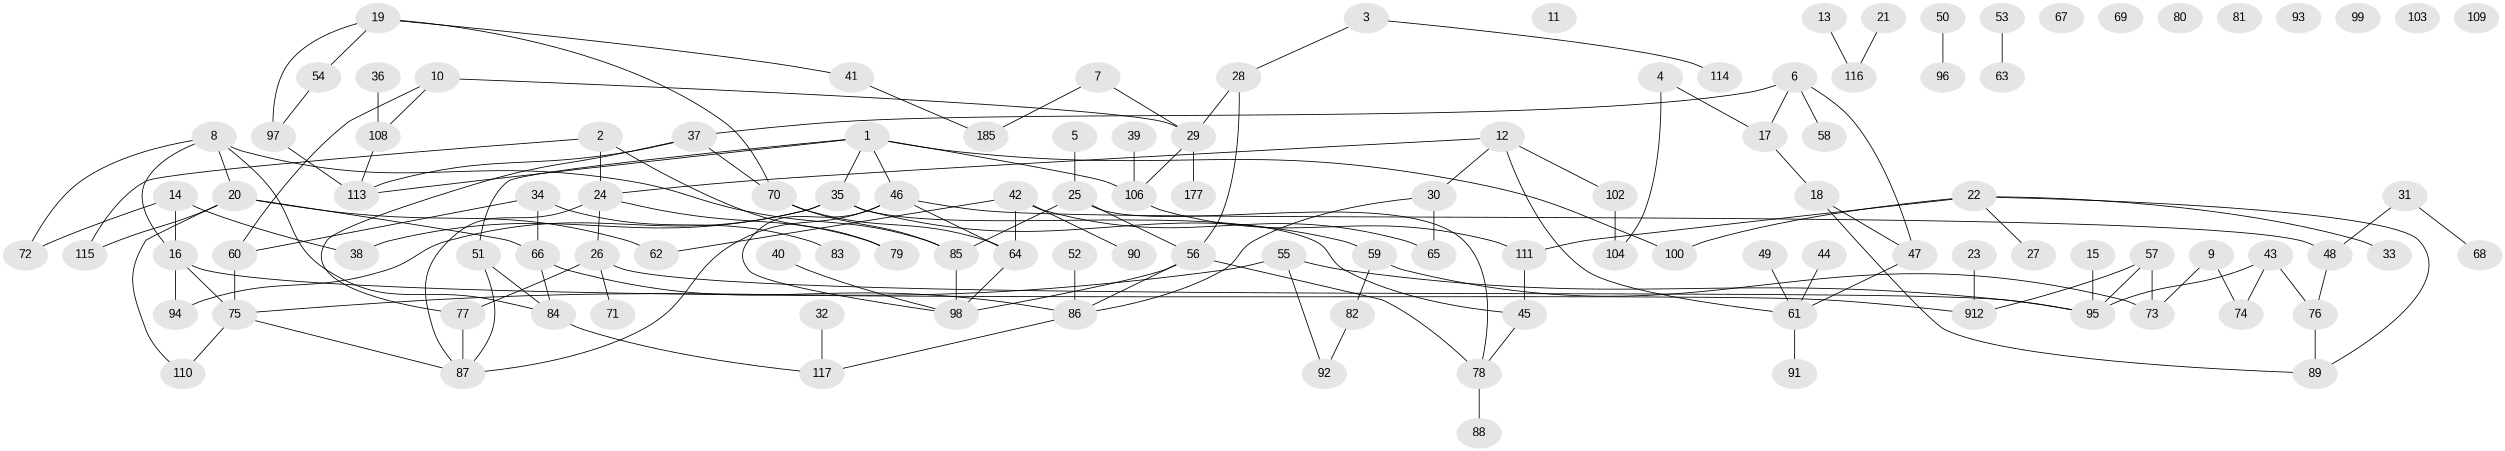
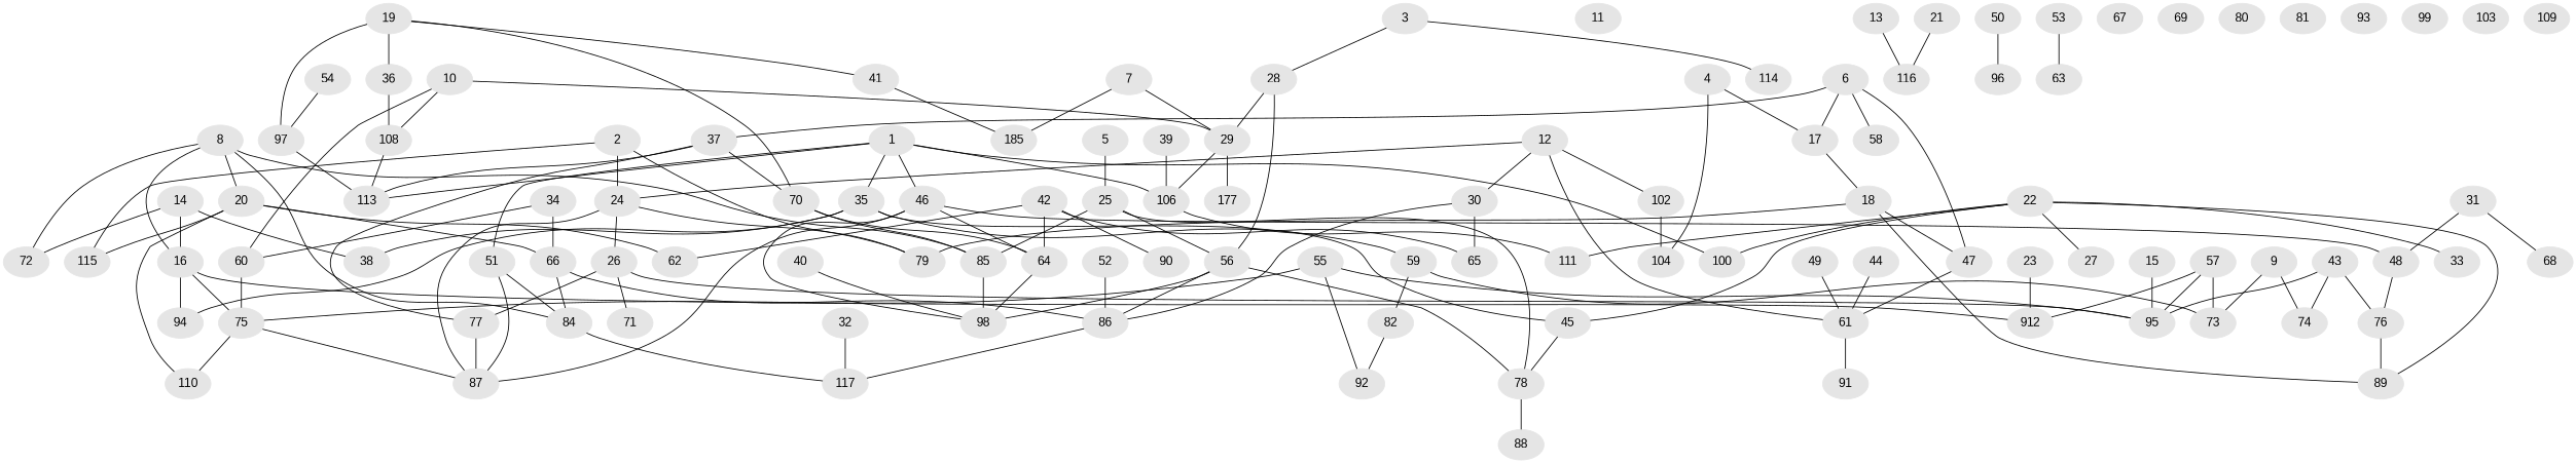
  graph {
    fontname="Liberation Sans"
    node [color=gray90 fontname="Liberation Sans" style=filled]
    edge [fontname="Liberation Sans"]
    1
    35
    46
    51
    100
    106
    113
    38
    94
    45
    59
    87
    48
    64
    98
    84
    111
    2
    24
    79
    115
    26
    3
    28
    114
    29
    56
    4
    17
    104
    18
    5
    25
    85
    78
    6
    37
    47
    58
    70
    77
    61
    7
    n44 [label=185]
    n45 [label=177]
    8
    16
    20
    72
    75
    n51 [label=912]
    62
    66
    110
    117
    9
    73
    74
    10
    60
    108
    11
    12
    30
    102
    65
    86
    91
    13
    116
    14
    15
    95
    89
    19
    41
    54
    97
    21
    22
    27
    33
    23
    71
    88
    31
    68
    76
    32
    34
-   83
    82
    36
    39
    40
    42
    90
    43
    44
    49
    50
    96
    52
    53
    63
    55
    92
    57
    67
    69
    80
    81
    93
    99
    103
    109
    1 -- 35
    1 -- 46
    1 -- 51
    1 -- 100
    1 -- 106
    1 -- 113
    35 -- 38
    35 -- 94
    35 -- 45
    35 -- 59
    46 -- 87
    46 -- 48
    46 -- 64
    46 -- 98
    51 -- 87
    51 -- 84
    106 -- 111
    45 -- 78
    59 -- 73
    59 -- 82
    48 -- 76
    64 -- 98
    84 -- 117
    2 -- 24
    2 -- 79
    2 -- 115
    24 -- 87
    24 -- 79
    24 -- 26
    26 -- 77
    26 -- 95
    26 -- 71
    3 -- 28
    3 -- 114
    28 -- 29
    28 -- 56
    29 -- 106
    29 -- n45
    56 -- 98
    56 -- 78
    56 -- 86
    4 -- 17
    4 -- 104
    17 -- 18
+   18 -- 79
    18 -- 47
    18 -- 89
    5 -- 25
    25 -- 56
    25 -- 85
    25 -- 78
    85 -- 98
    78 -- 88
    6 -- 17
    6 -- 37
    6 -- 47
    6 -- 58
    37 -- 113
    37 -- 70
    37 -- 77
    47 -- 61
    70 -- 64
    70 -- 85
    77 -- 87
    61 -- 91
    7 -- 29
    7 -- n44
    8 -- 84
    8 -- 85
    8 -- 16
    8 -- 20
    8 -- 72
    16 -- 94
    16 -- 75
    16 -- n51
    20 -- 115
    20 -- 62
    20 -- 66
    20 -- 110
    75 -- 87
    75 -- 110
    66 -- 84
    66 -- 86
    9 -- 73
    9 -- 74
    10 -- 29
    10 -- 60
    10 -- 108
    60 -- 75
    108 -- 113
    12 -- 24
    12 -- 61
    12 -- 30
    12 -- 102
    30 -- 65
    30 -- 86
    102 -- 104
    86 -- 117
    13 -- 116
    14 -- 38
    14 -- 16
    14 -- 72
    15 -- 95
    19 -- 70
    19 -- 41
-   19 -- 54
+   19 -- 36
    19 -- 97
    41 -- n44
    54 -- 97
    97 -- 113
    21 -- 116
    22 -- 100
-   111 -- 45
+   22 -- 45
    22 -- 111
    22 -- 89
    22 -- 27
    22 -- 33
    23 -- n51
    31 -- 48
    31 -- 68
    76 -- 89
    32 -- 117
    34 -- 66
    34 -- 60
-   34 -- 83
    82 -- 92
    36 -- 108
    39 -- 106
    40 -- 98
    42 -- 64
    42 -- 62
    42 -- 65
    42 -- 90
    43 -- 74
    43 -- 95
    43 -- 76
    44 -- 61
    49 -- 61
    50 -- 96
    52 -- 86
    53 -- 63
    55 -- 75
    55 -- 95
    55 -- 92
    57 -- n51
    57 -- 73
    57 -- 95
  }
